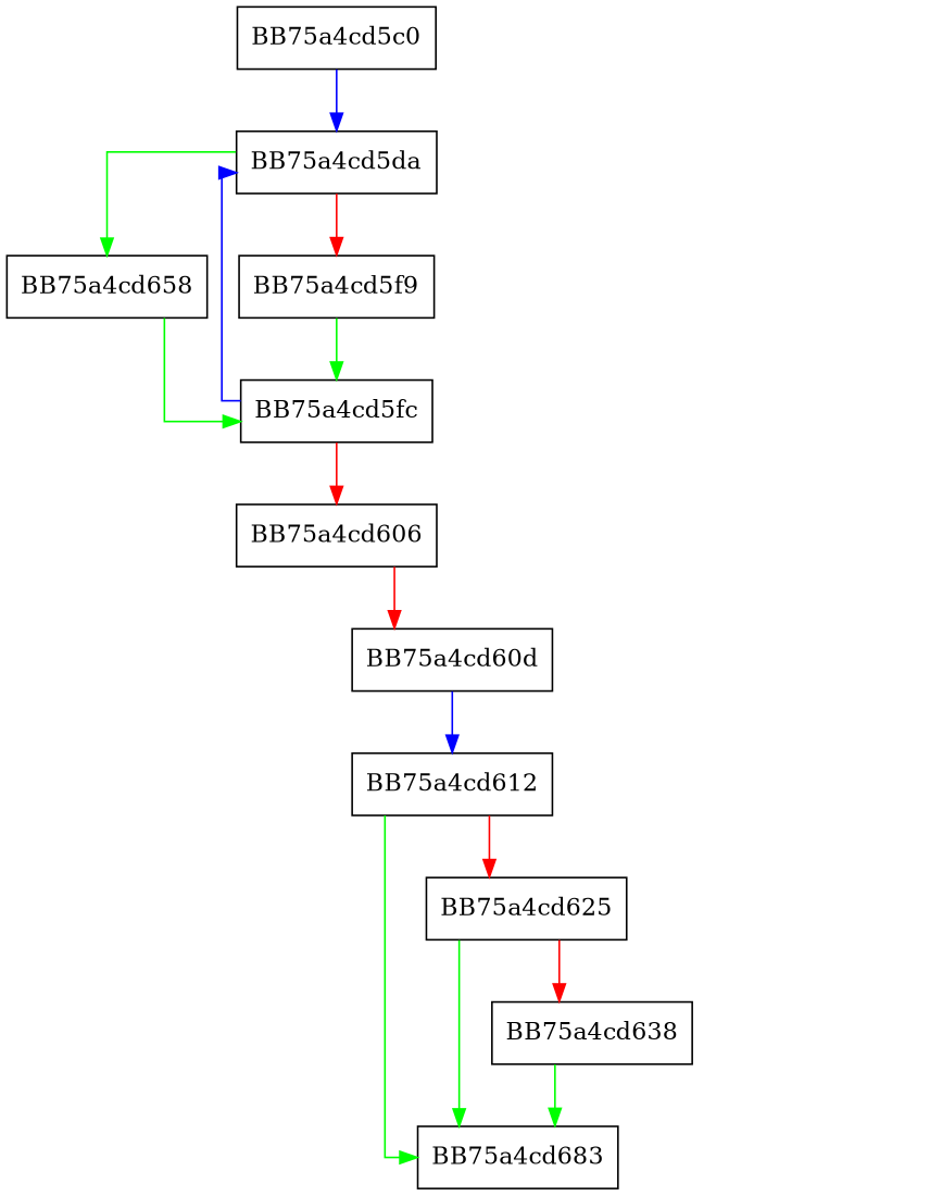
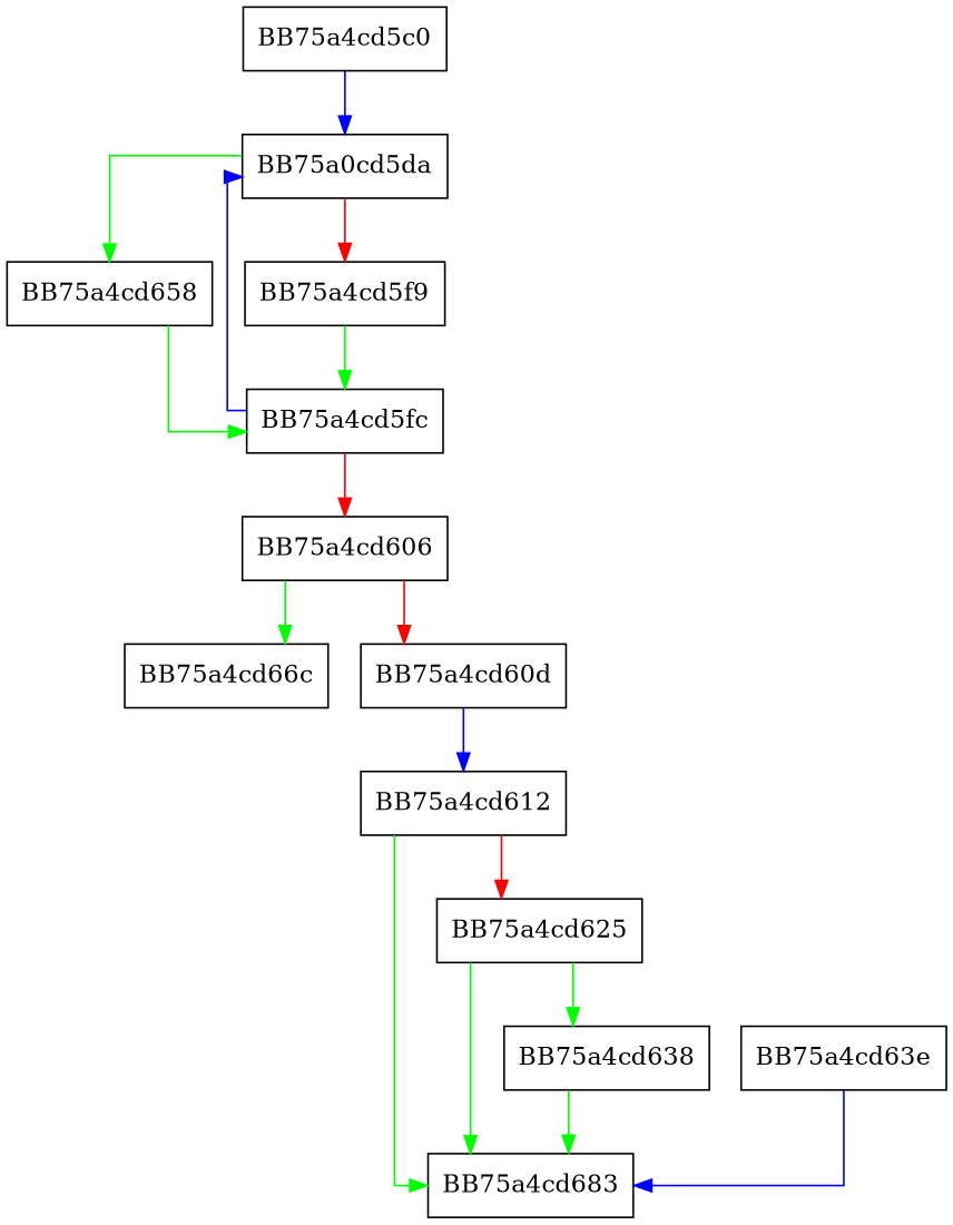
  digraph {
    splines=ortho
    node [shape=box]
    edge [color=green]
    BB75a4cd5c0
-   BB75a4cd5da
+   BB75a4cd5da [label=BB75a0cd5da]
    BB75a4cd658
    BB75a4cd5f9
    BB75a4cd5fc
    n6 [label=BB75a4cd606]
+   BB75a4cd66c
    BB75a4cd60d
    BB75a4cd612
    BB75a4cd683
    BB75a4cd625
    BB75a4cd638
+   BB75a4cd63e
    BB75a4cd5c0 -> BB75a4cd5da [color=blue]
    BB75a4cd5da -> BB75a4cd658
    BB75a4cd5da -> BB75a4cd5f9 [color=red]
    BB75a4cd658 -> BB75a4cd5fc
    BB75a4cd5f9 -> BB75a4cd5fc
    BB75a4cd5fc -> BB75a4cd5da [color=blue]
    BB75a4cd5fc -> n6 [color=red]
+   n6 -> BB75a4cd66c
    n6 -> BB75a4cd60d [color=red]
    BB75a4cd60d -> BB75a4cd612 [color=blue]
    BB75a4cd612 -> BB75a4cd683
    BB75a4cd612 -> BB75a4cd625 [color=red]
    BB75a4cd625 -> BB75a4cd683
-   BB75a4cd625 -> BB75a4cd638 [color=red]
+   BB75a4cd625 -> BB75a4cd638
    BB75a4cd638 -> BB75a4cd683
+   BB75a4cd63e -> BB75a4cd683 [color=blue]
  }
